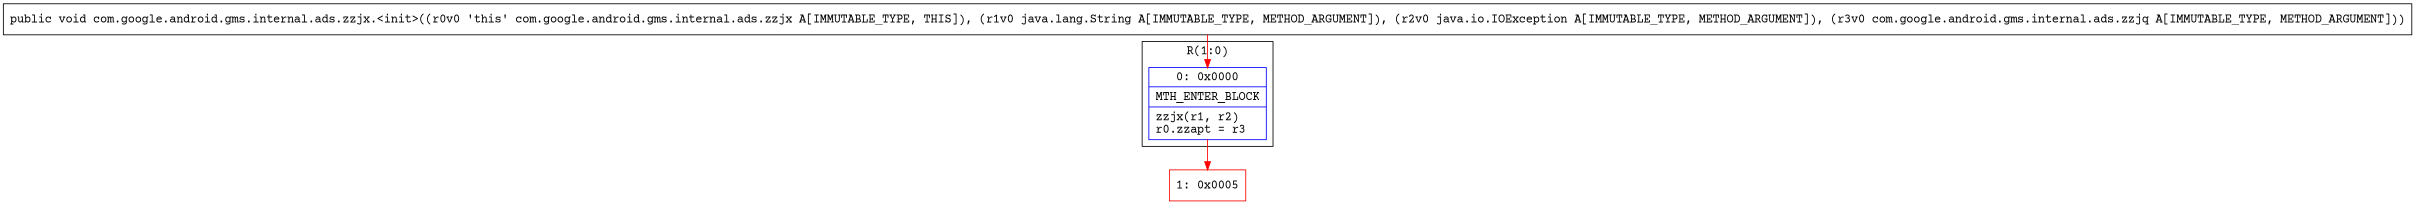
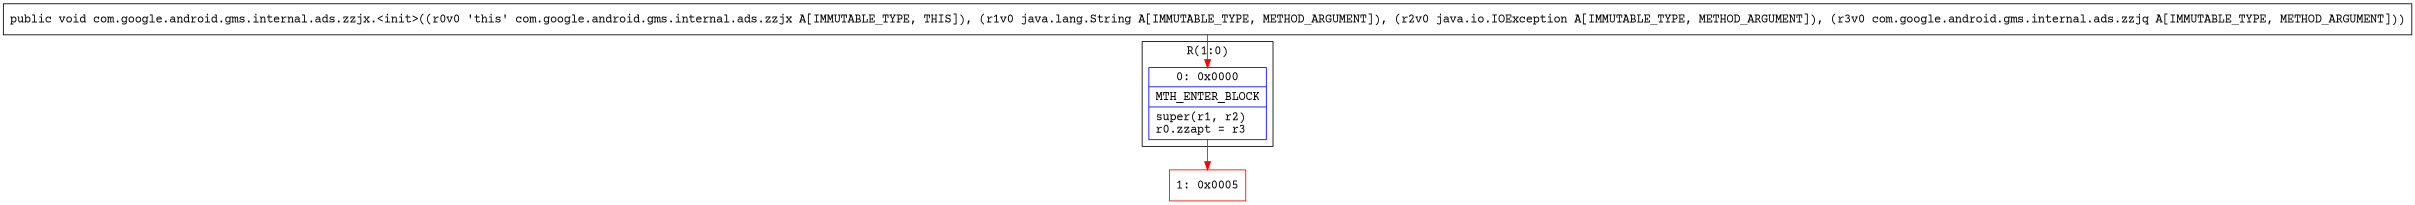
  digraph {
    fontname="Courier Prime"
    node [shape=record fontname="Courier Prime"]
    edge [color=red fontname="Courier Prime"]
-   n1 [color=blue label="{0\:\ 0x0000|MTH_ENTER_BLOCK\l|zzjx(r1, r2)\lr0.zzapt = r3\l}"]
+   n1 [color=blue label="{0\:\ 0x0000|MTH_ENTER_BLOCK\l|super(r1, r2)\lr0.zzapt = r3\l}"]
    n2 [color=red label="{1\:\ 0x0005}"]
    n3 [label="{public void com.google.android.gms.internal.ads.zzjx.\<init\>((r0v0 'this' com.google.android.gms.internal.ads.zzjx A[IMMUTABLE_TYPE, THIS]), (r1v0 java.lang.String A[IMMUTABLE_TYPE, METHOD_ARGUMENT]), (r2v0 java.io.IOException A[IMMUTABLE_TYPE, METHOD_ARGUMENT]), (r3v0 com.google.android.gms.internal.ads.zzjq A[IMMUTABLE_TYPE, METHOD_ARGUMENT])) }"]
    subgraph cluster_1 {
      label="R(1:0)"
      n1
    }
    n1 -> n2
    n3 -> n1
  }
